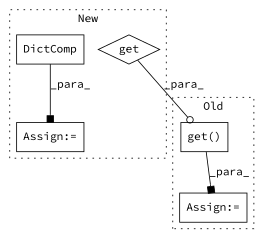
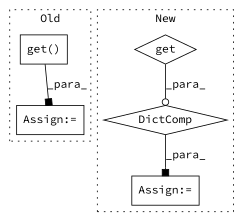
  digraph {
    fontname="Source Code Pro"
    node [a=68 fontname="Source Code Pro" l=3 shape=box]
    edge [arrowhead=box fontname="Source Code Pro"]
    n1 [a=75 l="11,1" label="get()" s="4341,4372"]
    n2 [label="Assign:=" s=4338]
-   n3 [a=84 l=29 label=DictComp s=5111]
+   n3 [a=84 l=29 label=DictComp s=5111 shape=diamond]
    n4 [a=45 label=get s=5126 shape=diamond]
    n5 [label="Assign:=" s=5108]
    subgraph cluster_1 {
      label=Old
      style=dotted
      n1
      n2
    }
    subgraph cluster_2 {
      label=New
      style=dotted
      n3
      n4
      n5
    }
    n1 -> n2 [label=_para_]
    n3 -> n5 [label=_para_]
-   n4 -> n1 [arrowhead=odot label=_para_]
+   n4 -> n3 [arrowhead=odot label=_para_]
  }
